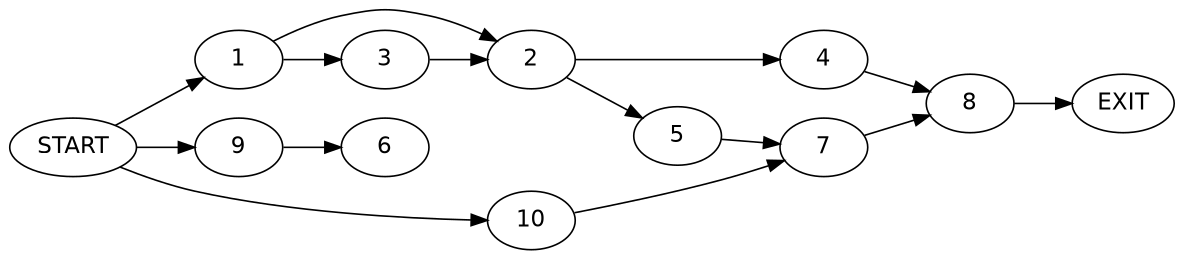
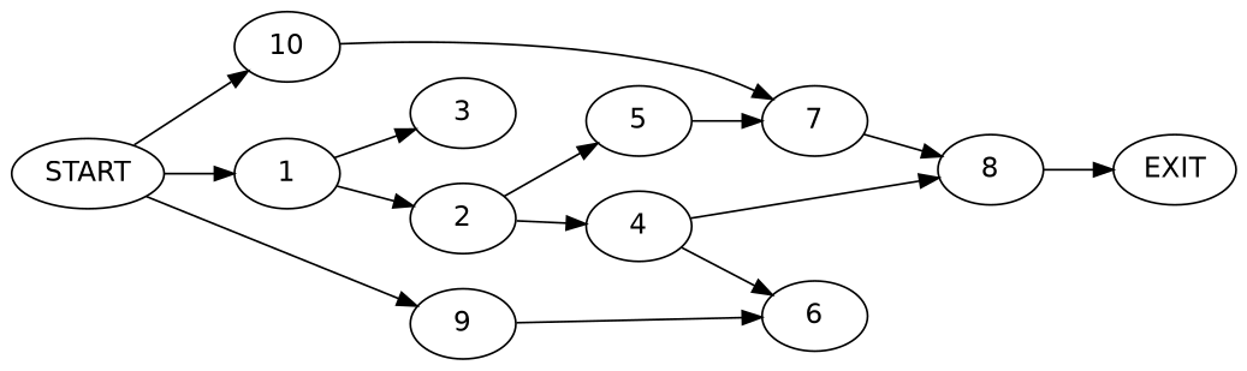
  digraph {
    fontname="DejaVu Sans"
    rankdir=LR
    node [fontname="DejaVu Sans"]
    edge [fontname="DejaVu Sans"]
    n1 [label=START]
    1
    9
    10
    2
    3
    6
    7
    n9 [label=EXIT]
    4
    5
    8
    n1 -> 1
    n1 -> 9
    n1 -> 10
    1 -> 2
    1 -> 3
    9 -> 6
    10 -> 7
    2 -> 4
    2 -> 5
-   3 -> 2
    7 -> 8
+   4 -> 6
    4 -> 8
    5 -> 7
    8 -> n9
  }
